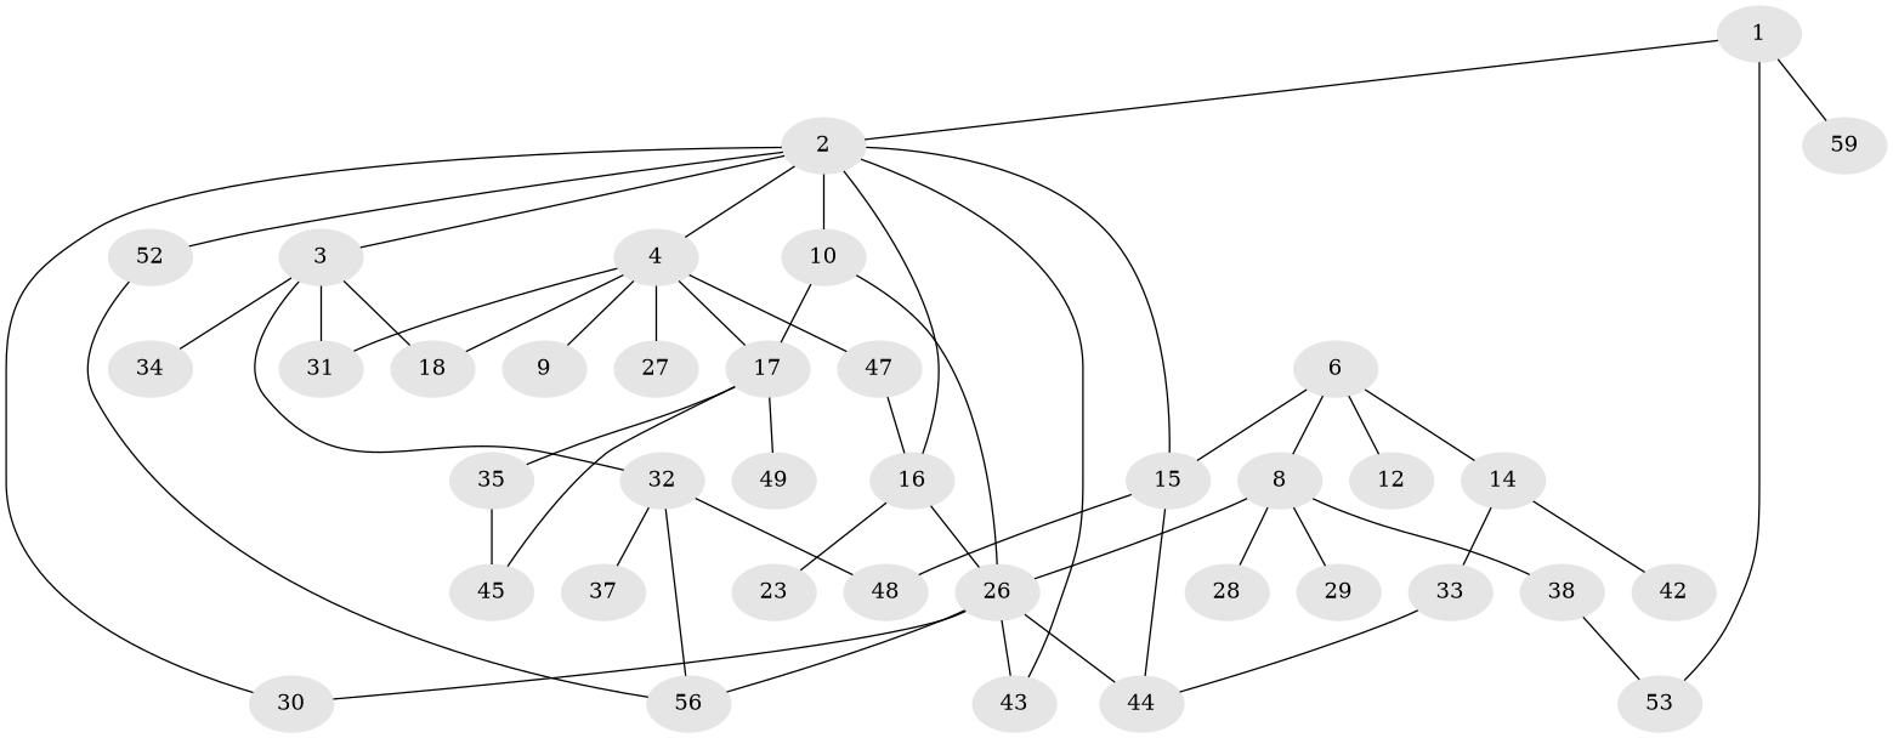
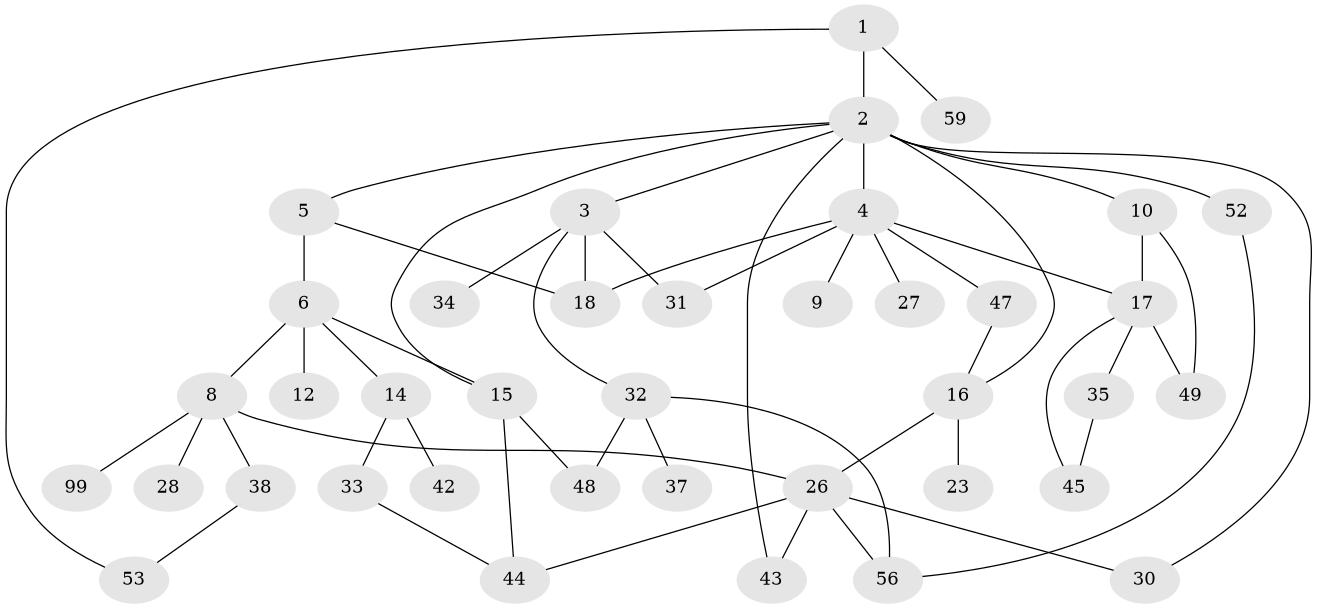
  graph {
    node [color=gray90 style=filled]
    1 [super="+11"]
    2 [super="+7"]
    53
    59
    3 [super="+19"]
    4 [super="+13"]
+   5 [super="+21"]
    10 [super="+55"]
    15 [super="+39"]
    16
    30
    43
    52
    18
    31
    32 [super="+58"]
    34 [super="+45"]
    9 [super="+20"]
    17 [super="+25"]
    27
    47
    6 [super="+22"]
    26 [super="+50"]
    44 [super="+51"]
    48 [super="+57"]
    23
    56
    37 [super="+40"]
    35
    n30 [label=45]
    49
    8 [super="+24"]
    12
    14
    28
-   29 [super="+36"]
+   29 [super="+36" label=99]
    38
    33 [super="+42"]
    n39 [label=42 super="+54"]
    1 -- 2
    1 -- 53
    1 -- 59
    2 -- 3
    2 -- 4
+   2 -- 5
    2 -- 10 [weight=2]
    2 -- 15
    2 -- 16
    2 -- 30
    2 -- 43
    2 -- 52
    3 -- 18
    3 -- 31
    3 -- 32
    3 -- 34
    4 -- 18
    4 -- 31
    4 -- 9
    4 -- 17
    4 -- 27
    4 -- 47
+   5 -- 18
+   5 -- 6
    10 -- 17
-   10 -- 26
+   10 -- 49
    15 -- 44
    15 -- 48
    16 -- 26
    16 -- 23
    52 -- 56
    32 -- 48
    32 -- 56
    32 -- 37
    17 -- 35
    17 -- n30
    17 -- 49
    47 -- 16
    6 -- 15
    6 -- 8
    6 -- 12
    6 -- 14
    26 -- 30
    26 -- 43
    26 -- 44
    26 -- 56
    35 -- n30
    8 -- 26
    8 -- 28
    8 -- 29
    8 -- 38
    14 -- 33
    14 -- n39
    38 -- 53
    33 -- 44
  }
